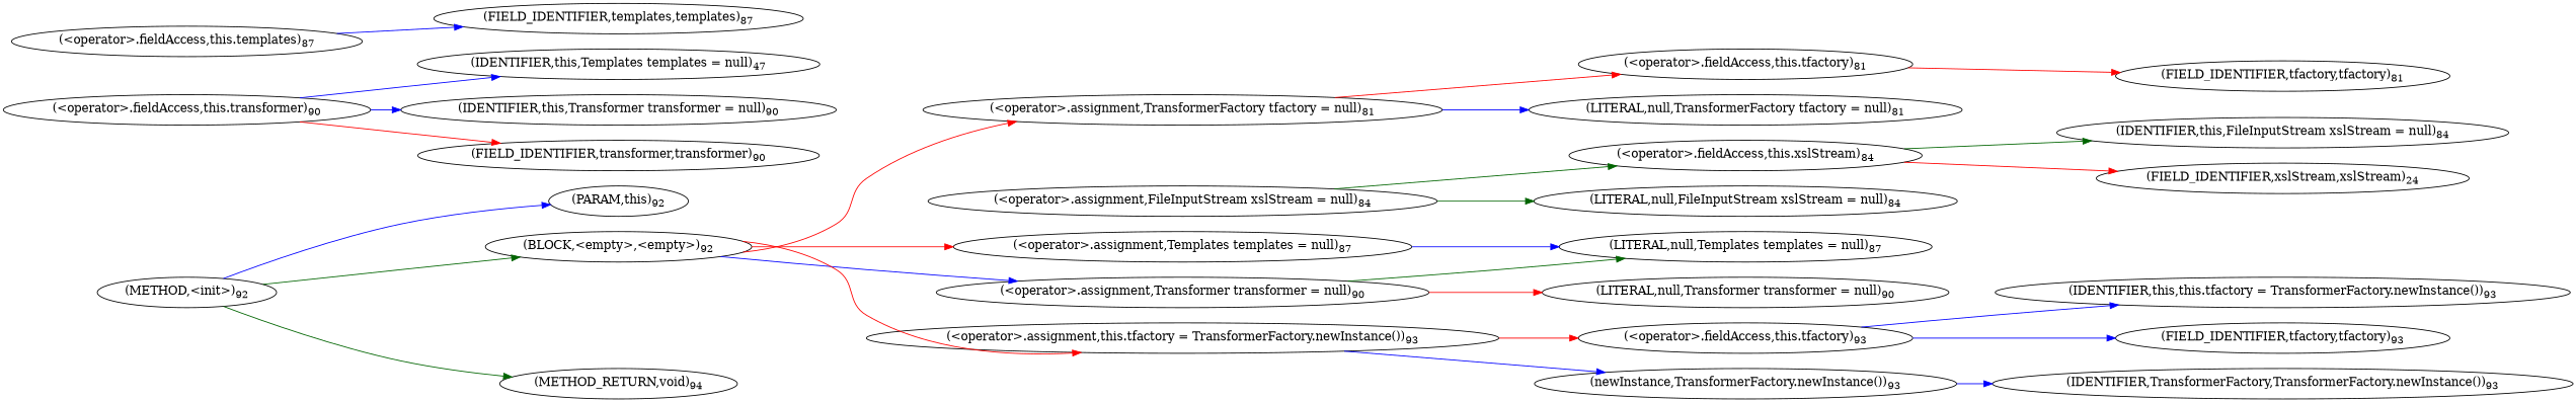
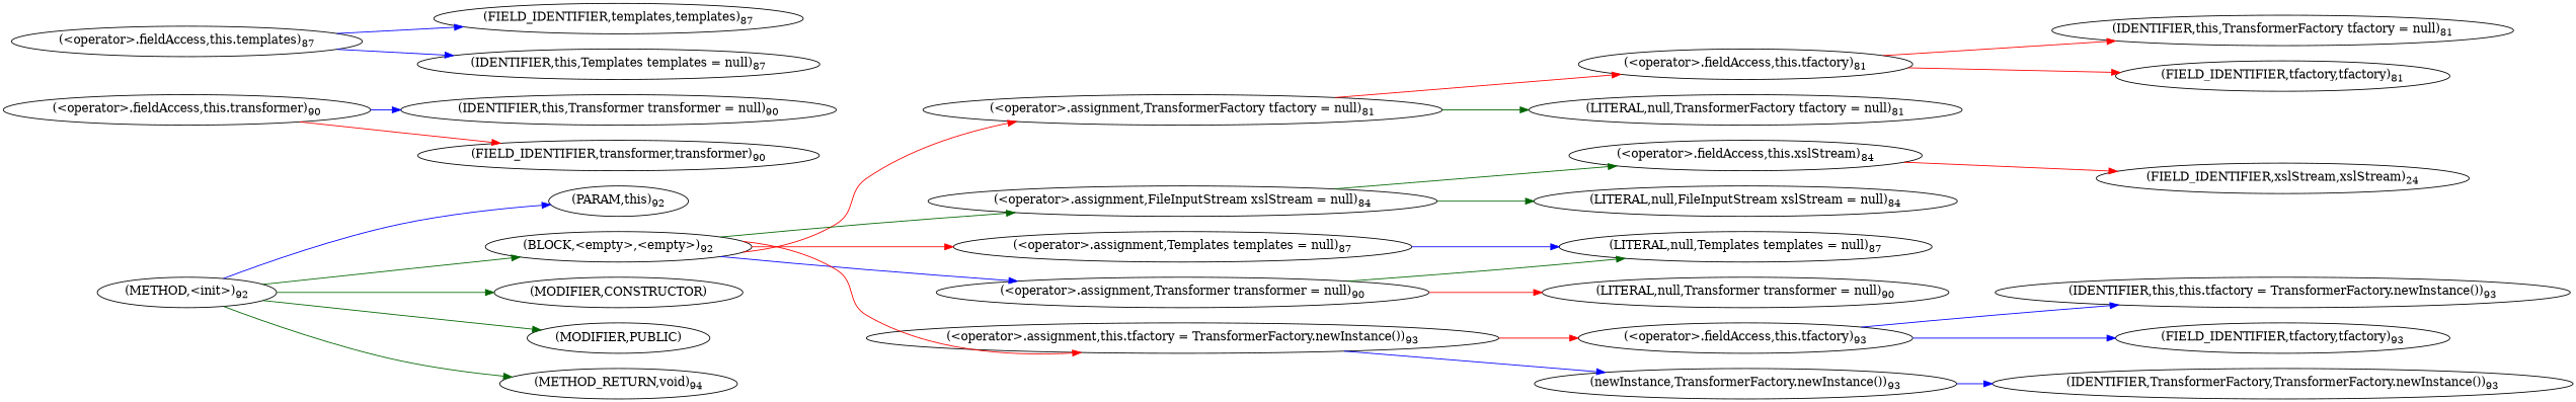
  digraph {
    rankdir=LR
    edge [color=blue]
    n1 [label=<(METHOD,&lt;init&gt;)<SUB>92</SUB>>]
    n2 [label=<(PARAM,this)<SUB>92</SUB>>]
    n3 [label=<(BLOCK,&lt;empty&gt;,&lt;empty&gt;)<SUB>92</SUB>>]
+   n4 [label=<(MODIFIER,CONSTRUCTOR)>]
+   n5 [label=<(MODIFIER,PUBLIC)>]
    n6 [label=<(METHOD_RETURN,void)<SUB>94</SUB>>]
    n7 [label=<(&lt;operator&gt;.assignment,TransformerFactory tfactory = null)<SUB>81</SUB>>]
    n8 [label=<(&lt;operator&gt;.assignment,FileInputStream xslStream = null)<SUB>84</SUB>>]
    n9 [label=<(&lt;operator&gt;.assignment,Templates templates = null)<SUB>87</SUB>>]
    n10 [label=<(&lt;operator&gt;.assignment,Transformer transformer = null)<SUB>90</SUB>>]
    n11 [label=<(&lt;operator&gt;.assignment,this.tfactory = TransformerFactory.newInstance())<SUB>93</SUB>>]
    n12 [label=<(&lt;operator&gt;.fieldAccess,this.tfactory)<SUB>81</SUB>>]
    n13 [label=<(LITERAL,null,TransformerFactory tfactory = null)<SUB>81</SUB>>]
    n14 [label=<(&lt;operator&gt;.fieldAccess,this.xslStream)<SUB>84</SUB>>]
    n15 [label=<(LITERAL,null,FileInputStream xslStream = null)<SUB>84</SUB>>]
    n16 [label=<(LITERAL,null,Templates templates = null)<SUB>87</SUB>>]
    n17 [label=<(LITERAL,null,Transformer transformer = null)<SUB>90</SUB>>]
    n18 [label=<(&lt;operator&gt;.fieldAccess,this.tfactory)<SUB>93</SUB>>]
    n19 [label=<(newInstance,TransformerFactory.newInstance())<SUB>93</SUB>>]
+   n20 [label=<(IDENTIFIER,this,TransformerFactory tfactory = null)<SUB>81</SUB>>]
    n21 [label=<(FIELD_IDENTIFIER,tfactory,tfactory)<SUB>81</SUB>>]
-   n22 [label=<(IDENTIFIER,this,FileInputStream xslStream = null)<SUB>84</SUB>>]
    n23 [label=<(FIELD_IDENTIFIER,xslStream,xslStream)<SUB>24</SUB>>]
    n24 [label=<(&lt;operator&gt;.fieldAccess,this.templates)<SUB>87</SUB>>]
-   n25 [label=<(IDENTIFIER,this,Templates templates = null)<SUB>47</SUB>>]
+   n25 [label=<(IDENTIFIER,this,Templates templates = null)<SUB>87</SUB>>]
    n26 [label=<(FIELD_IDENTIFIER,templates,templates)<SUB>87</SUB>>]
    n27 [label=<(&lt;operator&gt;.fieldAccess,this.transformer)<SUB>90</SUB>>]
    n28 [label=<(IDENTIFIER,this,Transformer transformer = null)<SUB>90</SUB>>]
    n29 [label=<(FIELD_IDENTIFIER,transformer,transformer)<SUB>90</SUB>>]
    n30 [label=<(IDENTIFIER,this,this.tfactory = TransformerFactory.newInstance())<SUB>93</SUB>>]
    n31 [label=<(FIELD_IDENTIFIER,tfactory,tfactory)<SUB>93</SUB>>]
    n32 [label=<(IDENTIFIER,TransformerFactory,TransformerFactory.newInstance())<SUB>93</SUB>>]
    n1 -> n2
    n1 -> n3 [color=darkgreen]
+   n1 -> n4 [color=darkgreen]
+   n1 -> n5 [color=darkgreen]
    n1 -> n6 [color=darkgreen]
    n3 -> n7 [color=red]
+   n3 -> n8 [color=darkgreen]
    n3 -> n9 [color=red]
    n3 -> n10
    n3 -> n11 [color=red]
    n7 -> n12 [color=red]
-   n7 -> n13
+   n7 -> n13 [color=darkgreen]
    n8 -> n14 [color=darkgreen]
    n8 -> n15 [color=darkgreen]
    n9 -> n16
    n10 -> n16 [color=darkgreen]
    n10 -> n17 [color=red]
    n11 -> n18 [color=red]
    n11 -> n19
+   n12 -> n20 [color=red]
    n12 -> n21 [color=red]
-   n14 -> n22 [color=darkgreen]
    n14 -> n23 [color=red]
    n18 -> n30
    n18 -> n31
    n19 -> n32
-   n27 -> n25
+   n24 -> n25
    n24 -> n26
    n27 -> n28
    n27 -> n29 [color=red]
  }
